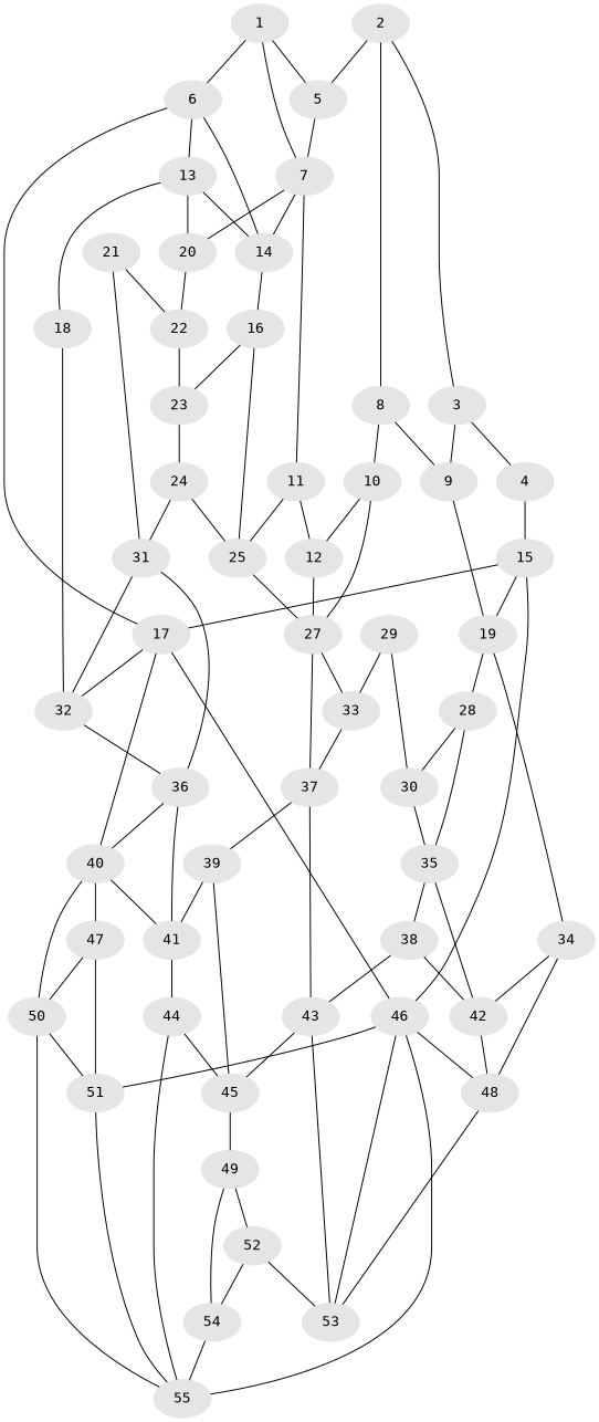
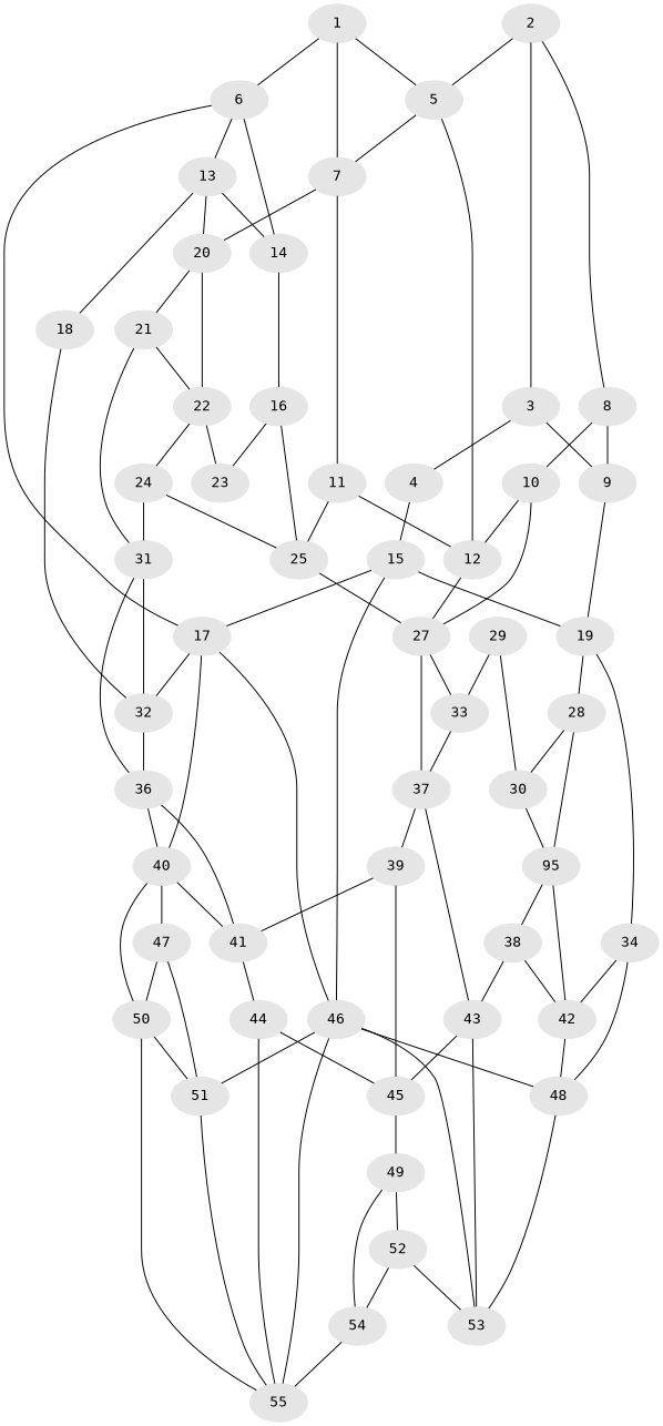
  graph {
    fontname="DejaVu Sans Mono"
    node [color=gray90 fontname="DejaVu Sans Mono" style=filled]
    edge [fontname="DejaVu Sans Mono" weight=1.0]
    1
    5
    6
    7
    12
    13
    14
    17
    11
    20
    2
    3
    8
    4
    9
    10
    15
    19
    46
    27
    18
    16
    32
    40
    25
    28
    34
    33
    37
    21
    22
    23
    48
    53
    55
    51
    24
    36
    41
    47
    50
    30
-   35
+   35 [label=95]
    42
    31
    29
    39
    43
    38
    44
    45
    49
    52
    54
    1 -- 5
    1 -- 6
    1 -- 7
    5 -- 7
+   5 -- 12
    6 -- 13
    6 -- 14
    6 -- 17
-   7 -- 14
    7 -- 11
    7 -- 20
    12 -- 27
    13 -- 14
    13 -- 20
    13 -- 18
    14 -- 16
    17 -- 46
    17 -- 32
    17 -- 40
    11 -- 12
    11 -- 25
+   20 -- 21
    20 -- 22
    2 -- 5
    2 -- 3
    2 -- 8
    3 -- 4 [weight=2.0]
    3 -- 9
    8 -- 9
    8 -- 10
    4 -- 15 [weight=2.0]
    9 -- 19
    10 -- 12
    10 -- 27
    15 -- 17
    15 -- 19
    15 -- 46
    19 -- 28
    19 -- 34
    46 -- 48
    46 -- 53
    46 -- 55
    46 -- 51
    27 -- 33
    27 -- 37
    18 -- 32
    16 -- 25
    16 -- 23
    32 -- 36
    40 -- 41
    40 -- 47
    40 -- 50
    25 -- 27
    28 -- 30
    28 -- 35
    34 -- 48
    34 -- 42
    33 -- 37
    37 -- 39
    37 -- 43
    21 -- 22
    21 -- 31
    22 -- 23 [weight=2.0]
-   23 -- 24
+   22 -- 24
    48 -- 53
    51 -- 55
    24 -- 25
    24 -- 31
    36 -- 40
    36 -- 41
    41 -- 44
    47 -- 51
    47 -- 50
    50 -- 55
    50 -- 51
    30 -- 35
    35 -- 42
    35 -- 38
    42 -- 48
    31 -- 32
    31 -- 36
    29 -- 33 [weight=2.0]
    29 -- 30
    39 -- 41
    39 -- 45
    43 -- 53
    43 -- 45
    38 -- 42
    38 -- 43
    44 -- 55
    44 -- 45
    45 -- 49 [weight=2.0]
    49 -- 52
    49 -- 54
    52 -- 53
    52 -- 54
    54 -- 55 [weight=2.0]
  }
